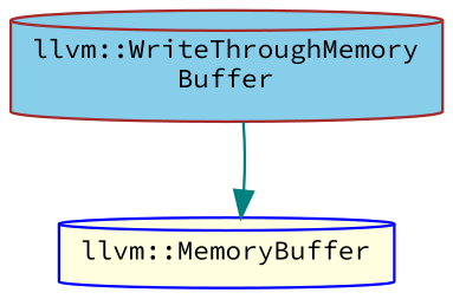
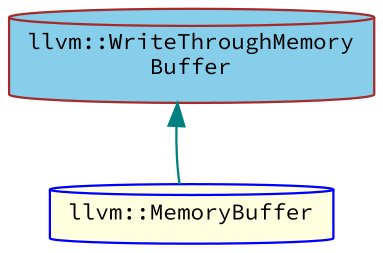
  digraph {
    fontname="Source Code Pro"
    node [fontname="Source Code Pro" fontsize=10 shape=cylinder style=filled]
    n1 [color=brown fillcolor=skyblue fontcolor=black height=0.2 label="llvm::WriteThroughMemory\lBuffer" width=0.4]
    n2 [color=blue height=0.2 label="llvm::MemoryBuffer" width=0.4 fillcolor=lightyellow]
-   n2 -> n1 [color=teal dir=back fontname="Source Code Pro" fontsize=10 labelfontname=Helvetica labelfontsize=10 style=solid]
+   n1 -> n2 [color=teal dir=back fontname="Source Code Pro" fontsize=10 labelfontname=Helvetica labelfontsize=10 style=solid]
  }
